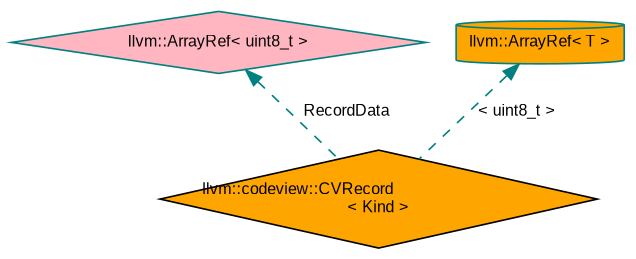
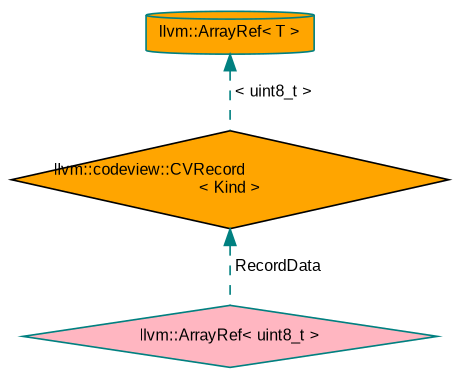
  digraph {
    fontname="Liberation Sans"
    node [color=teal fillcolor=orange fontname="Liberation Sans" fontsize=10 shape=diamond style=filled]
    edge [color=teal dir=back fontname="Liberation Sans" fontsize=10 labelfontname=Helvetica labelfontsize=10 style=dashed]
    n1 [color=black fontcolor=black height=0.2 label="llvm::codeview::CVRecord\l\< Kind \>" width=0.4]
    n2 [fillcolor=lightpink height=0.2 label="llvm::ArrayRef\< uint8_t \>" width=0.4]
    n3 [height=0.2 label="llvm::ArrayRef\< T \>" shape=cylinder width=0.4]
-   n2 -> n1 [label=" RecordData"]
+   n1 -> n2 [label=" RecordData"]
    n3 -> n1 [label=" \< uint8_t \>"]
  }
